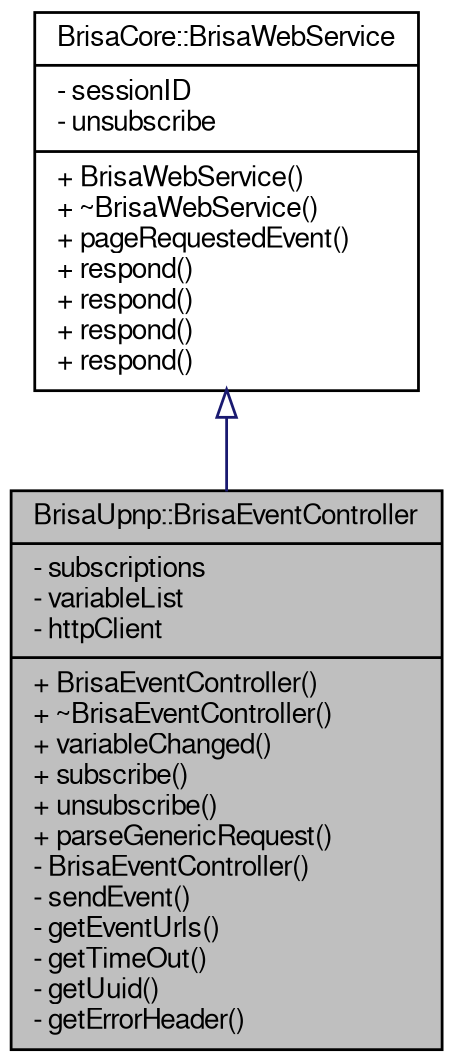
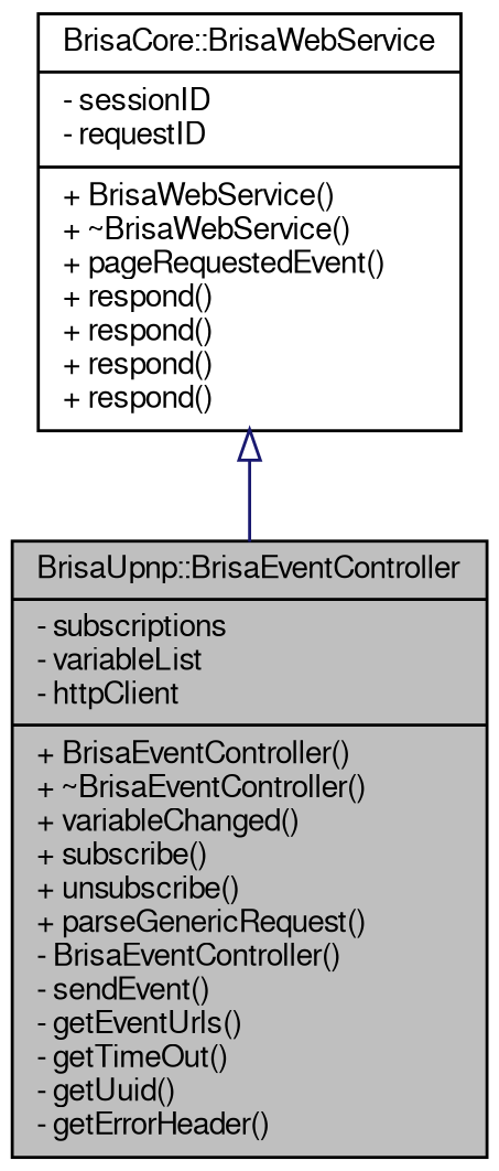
  digraph {
    node [color=black fontname=FreeSans fontsize=10 shape=record]
    n1 [fillcolor=grey75 fontcolor=black height=0.2 label="{BrisaUpnp::BrisaEventController\n|- subscriptions\l- variableList\l- httpClient\l|+ BrisaEventController()\l+ ~BrisaEventController()\l+ variableChanged()\l+ subscribe()\l+ unsubscribe()\l+ parseGenericRequest()\l- BrisaEventController()\l- sendEvent()\l- getEventUrls()\l- getTimeOut()\l- getUuid()\l- getErrorHeader()\l}" style=filled width=0.4]
-   n2 [height=0.2 label="{BrisaCore::BrisaWebService\n|- sessionID\l- unsubscribe\l|+ BrisaWebService()\l+ ~BrisaWebService()\l+ pageRequestedEvent()\l+ respond()\l+ respond()\l+ respond()\l+ respond()\l}" width=0.4]
+   n2 [height=0.2 label="{BrisaCore::BrisaWebService\n|- sessionID\l- requestID\l|+ BrisaWebService()\l+ ~BrisaWebService()\l+ pageRequestedEvent()\l+ respond()\l+ respond()\l+ respond()\l+ respond()\l}" width=0.4]
    n2 -> n1 [arrowtail=empty color=midnightblue dir=back fontname=FreeSans fontsize=10 labelfontname=FreeSans labelfontsize=10 style=solid]
  }
